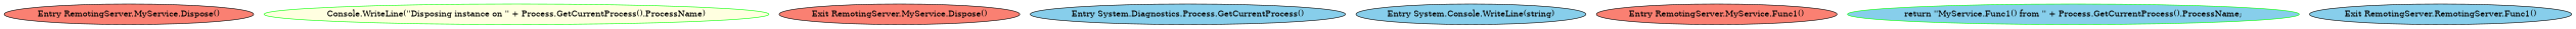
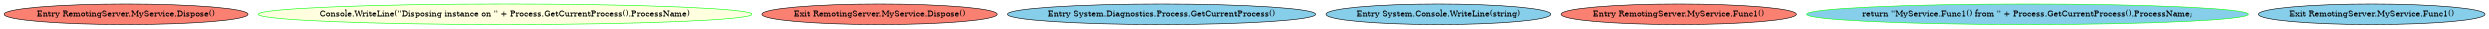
  digraph {
    node [cluster="RemotingServer.MyService.Dispose()" file="MyService.cs" span="16-16" style=filled fillcolor=skyblue]
    n1 [label="Entry RemotingServer.MyService.Dispose()" fillcolor=salmon]
    n2 [color=green community=0 label="Console.WriteLine(''Disposing instance on '' + Process.GetCurrentProcess().ProcessName)" prediction=0 span="18-18" fillcolor=lightyellow]
    n3 [label="Exit RemotingServer.MyService.Dispose()" fillcolor=salmon]
    n4 [cluster="System.Diagnostics.Process.GetCurrentProcess()" label="Entry System.Diagnostics.Process.GetCurrentProcess()" span="0-0"]
    n5 [cluster="System.Console.WriteLine(string)" label="Entry System.Console.WriteLine(string)" span="0-0"]
    n6 [cluster="RemotingServer.MyService.Func1()" label="Entry RemotingServer.MyService.Func1()" span="11-11" fillcolor=salmon]
    n7 [cluster="RemotingServer.MyService.Func1()" color=green community=0 label="return ''MyService.Func1() from '' + Process.GetCurrentProcess().ProcessName;" prediction=1 span="13-13"]
-   n8 [cluster="RemotingServer.MyService.Func1()" label="Exit RemotingServer.RemotingServer.Func1()" span="11-11"]
+   n8 [cluster="RemotingServer.MyService.Func1()" label="Exit RemotingServer.MyService.Func1()" span="11-11"]
  }
